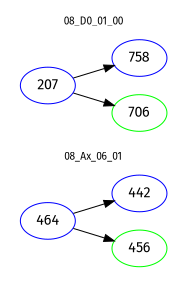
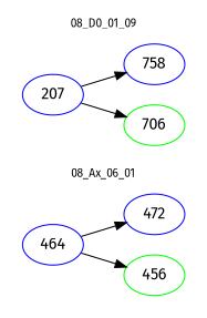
  digraph {
    fontname="Fira Sans"
    rankdir=LR
    node [color=blue fontname="Fira Sans"]
    edge [color=black fontname="Fira Sans"]
    n1 [label=464]
    n2 [color=green label=456]
-   n3 [label=442]
+   n3 [label=472]
    n4 [label=207]
    n5 [color=green label=706]
    n6 [label=758]
    subgraph cluster_1 {
      color=white
      fontsize=10
      label="08_Ax_06_01"
      n1
      n2
      n3
    }
    subgraph cluster_2 {
      color=white
      fontsize=10
-     label="08_D0_01_00"
+     label="08_D0_01_09"
      n4
      n5
      n6
    }
    n1 -> n2
    n1 -> n3
    n4 -> n5
    n4 -> n6
  }
